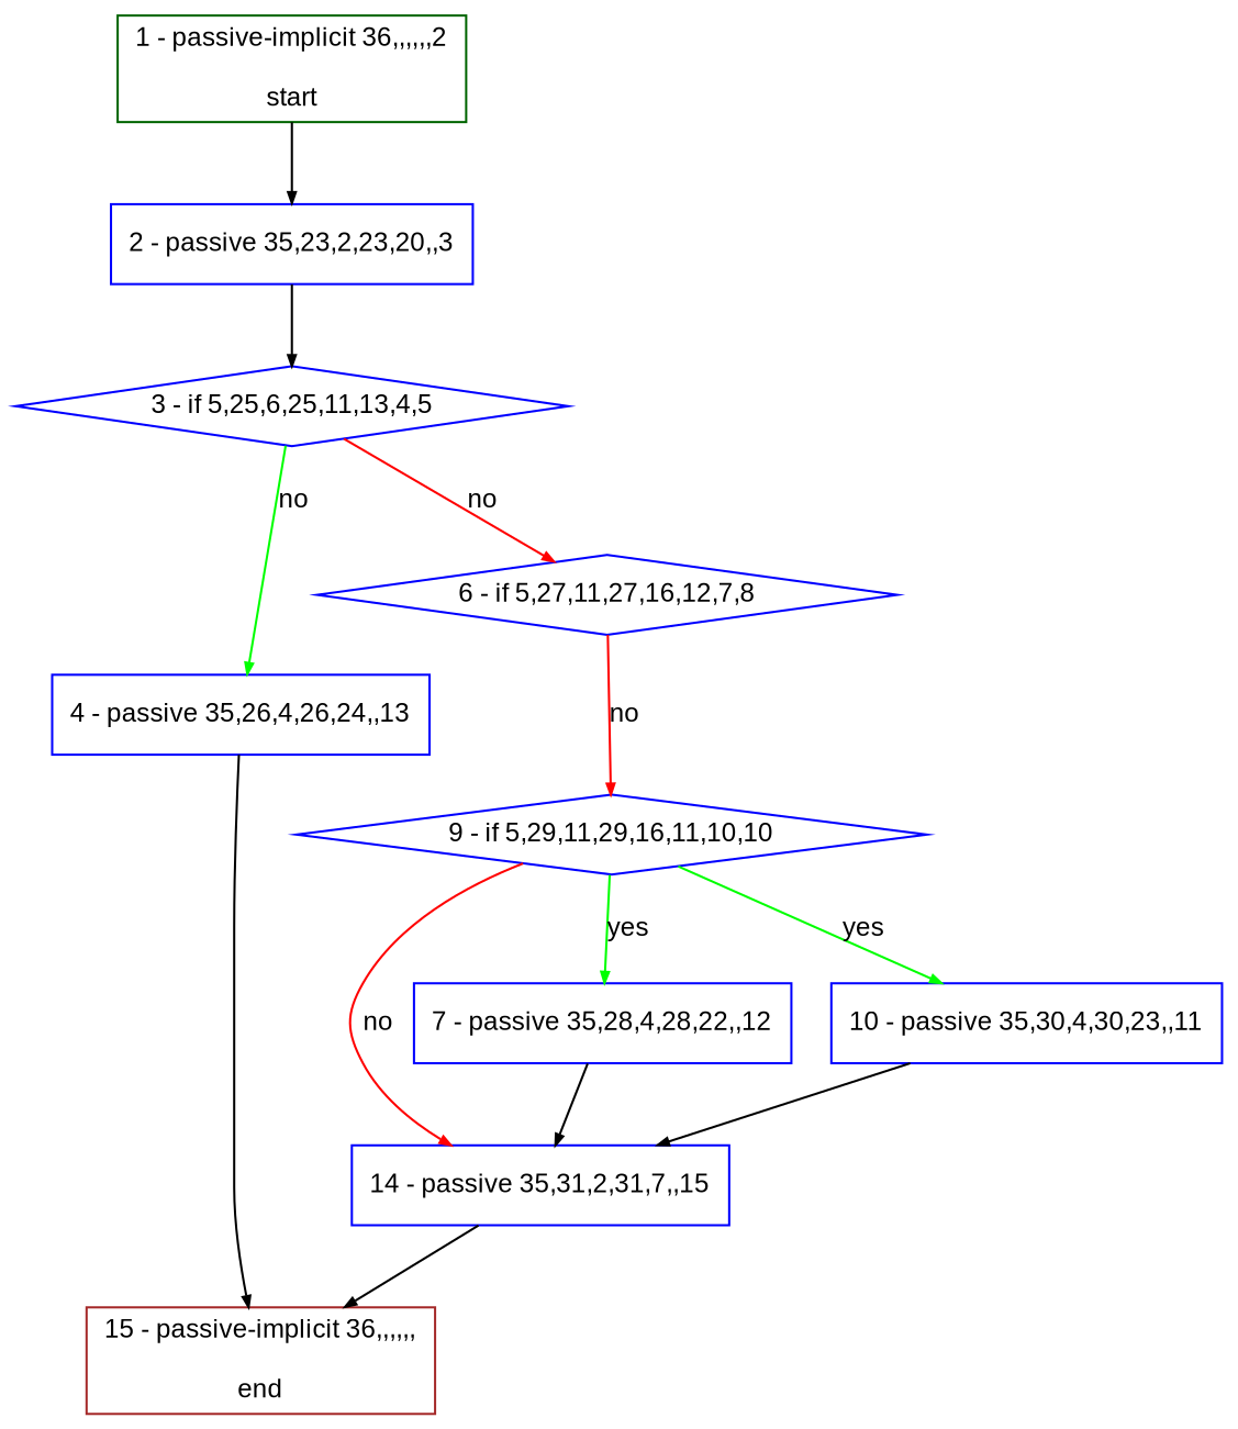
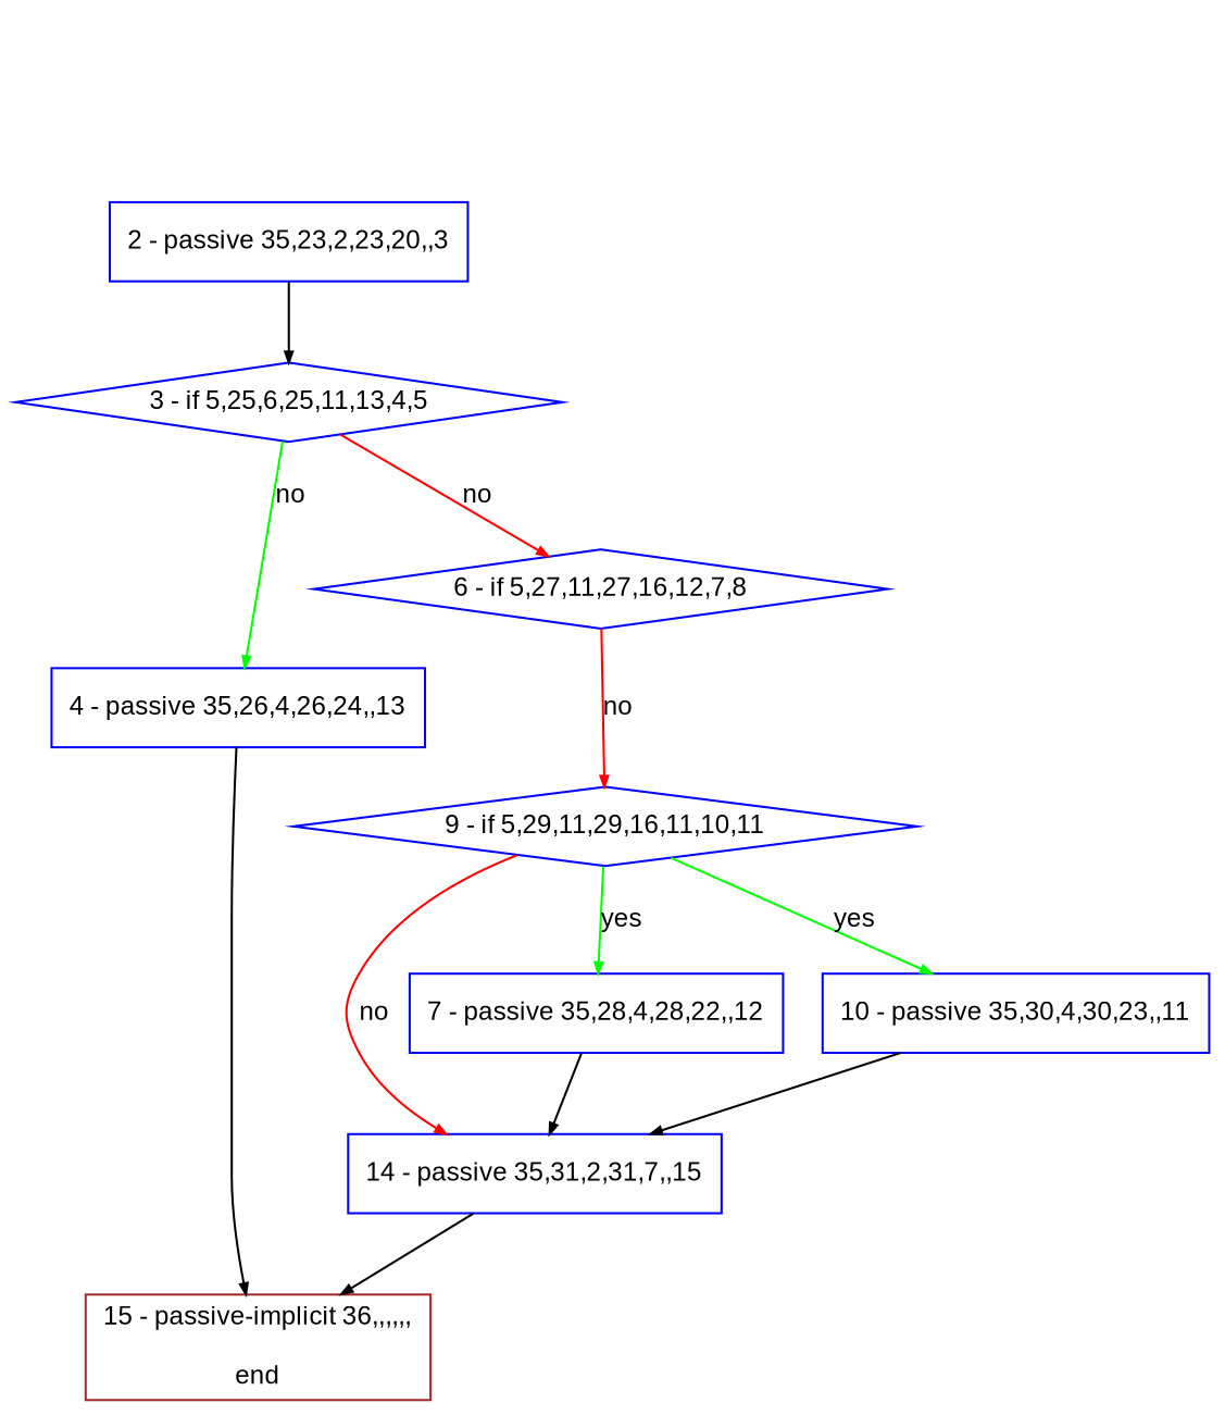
  digraph {
    bgcolor=white
    compound=true
    fillcolor="#FFFFCC"
    fontname=Arial
    fontsize=12
    pack=true
    packmode=clust
    style="rounded,filled"
    node [color="#0000ff" compound=true fillcolor="#ffffff" fixedsize=false fontname=Arial fontsize=12 node_initialized=no shape=box style=filled]
    edge [arrowhead=normal arrowsize=0.5 arrowtail=none color="#000000" compound=true dir=forward fontcolor=black fontname=Arial fontsize=12]
    n1 [label="2 - passive 35,23,2,23,20,,3"]
    n2 [label="3 - if 5,25,6,25,11,13,4,5" shape=diamond]
    n3 [label="4 - passive 35,26,4,26,24,,13"]
    n4 [label="6 - if 5,27,11,27,16,12,7,8" shape=diamond]
-   n5 [color="#006400" label="1 - passive-implicit 36,,,,,,2\n\nstart"]
    n6 [color="#a52a2a" label="15 - passive-implicit 36,,,,,,\n\nend"]
-   n7 [label="9 - if 5,29,11,29,16,11,10,10" shape=diamond]
+   n7 [label="9 - if 5,29,11,29,16,11,10,11" shape=diamond]
    n8 [label="14 - passive 35,31,2,31,7,,15"]
    n9 [label="7 - passive 35,28,4,28,22,,12"]
    n10 [label="10 - passive 35,30,4,30,23,,11"]
    n1 -> n2
    n2 -> n3 [color="#00ff00" label=no]
    n2 -> n4 [color="#ff0000" label=no]
    n3 -> n6
    n4 -> n7 [color="#ff0000" label=no]
-   n5 -> n1
    n7 -> n8 [color="#ff0000" label=no]
    n7 -> n9 [color="#00ff00" label=yes]
    n7 -> n10 [color="#00ff00" label=yes]
    n8 -> n6
    n9 -> n8
    n10 -> n8
  }
